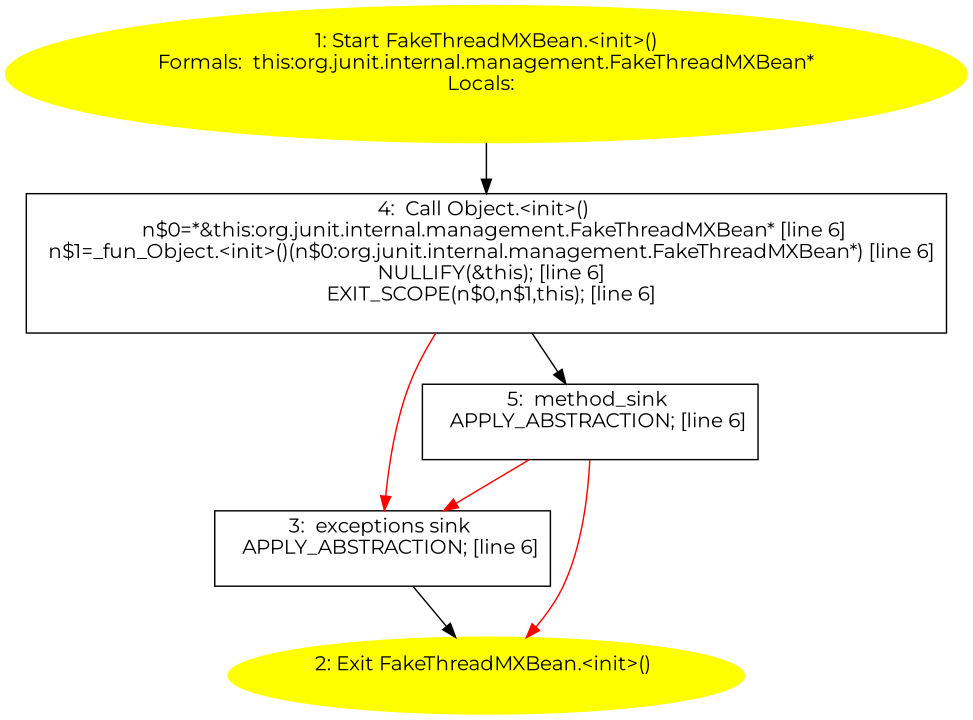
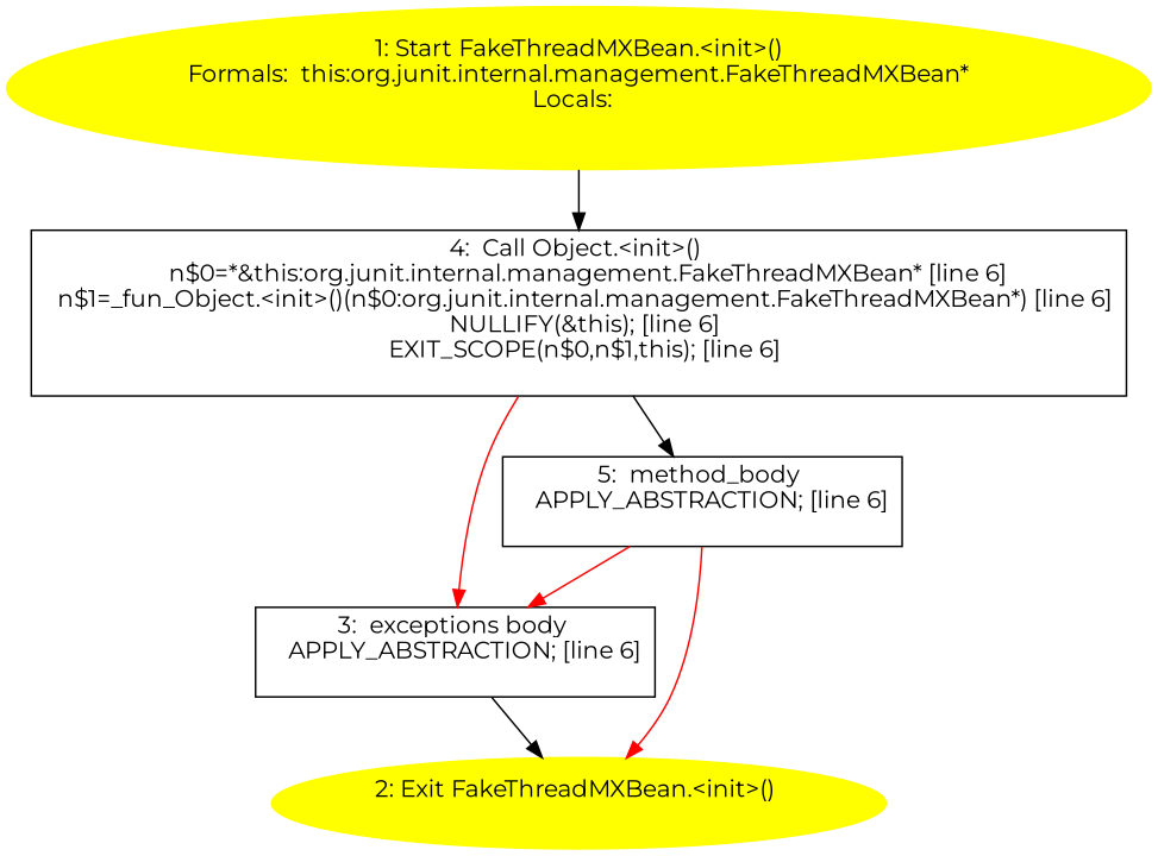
  digraph {
    fontname=Montserrat
    node [fontname=Montserrat shape=box]
    edge [fontname=Montserrat]
    n1 [color=yellow label="1: Start FakeThreadMXBean.<init>()\nFormals:  this:org.junit.internal.management.FakeThreadMXBean*\nLocals:  \n  " style=filled shape=""]
    n2 [label="4:  Call Object.<init>() \n   n$0=*&this:org.junit.internal.management.FakeThreadMXBean* [line 6]\n  n$1=_fun_Object.<init>()(n$0:org.junit.internal.management.FakeThreadMXBean*) [line 6]\n  NULLIFY(&this); [line 6]\n  EXIT_SCOPE(n$0,n$1,this); [line 6]\n "]
-   n3 [label="3:  exceptions sink \n   APPLY_ABSTRACTION; [line 6]\n "]
-   n4 [label="5:  method_sink \n   APPLY_ABSTRACTION; [line 6]\n "]
+   n3 [label="3:  exceptions body \n   APPLY_ABSTRACTION; [line 6]\n "]
+   n4 [label="5:  method_body \n   APPLY_ABSTRACTION; [line 6]\n "]
    n5 [color=yellow label="2: Exit FakeThreadMXBean.<init>() \n  " style=filled shape=""]
    n1 -> n2
    n2 -> n3 [color=red]
    n2 -> n4
    n3 -> n5
    n4 -> n3 [color=red]
    n4 -> n5 [color=red]
  }
